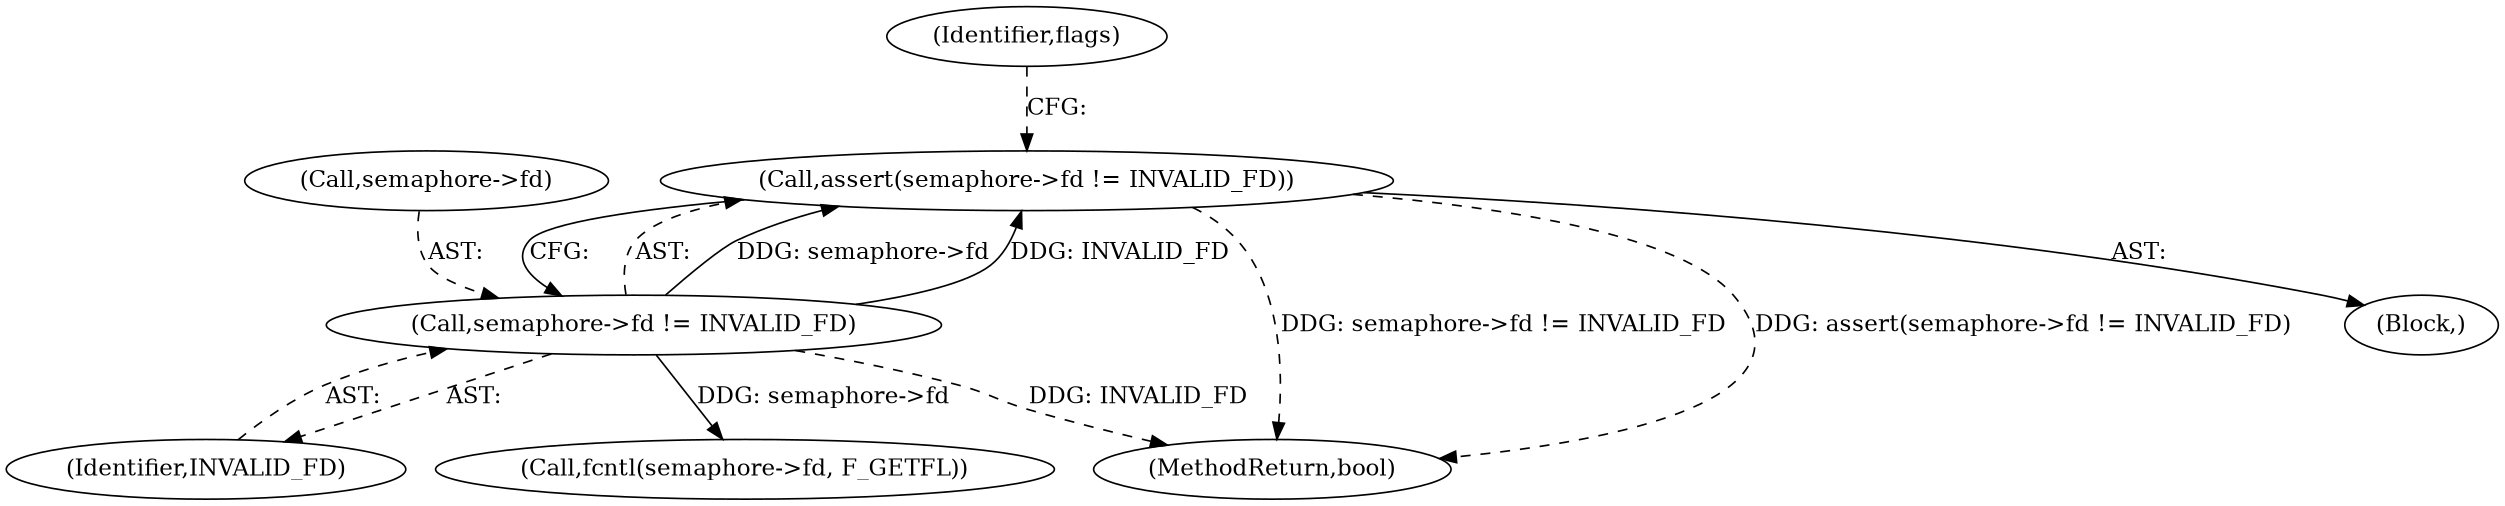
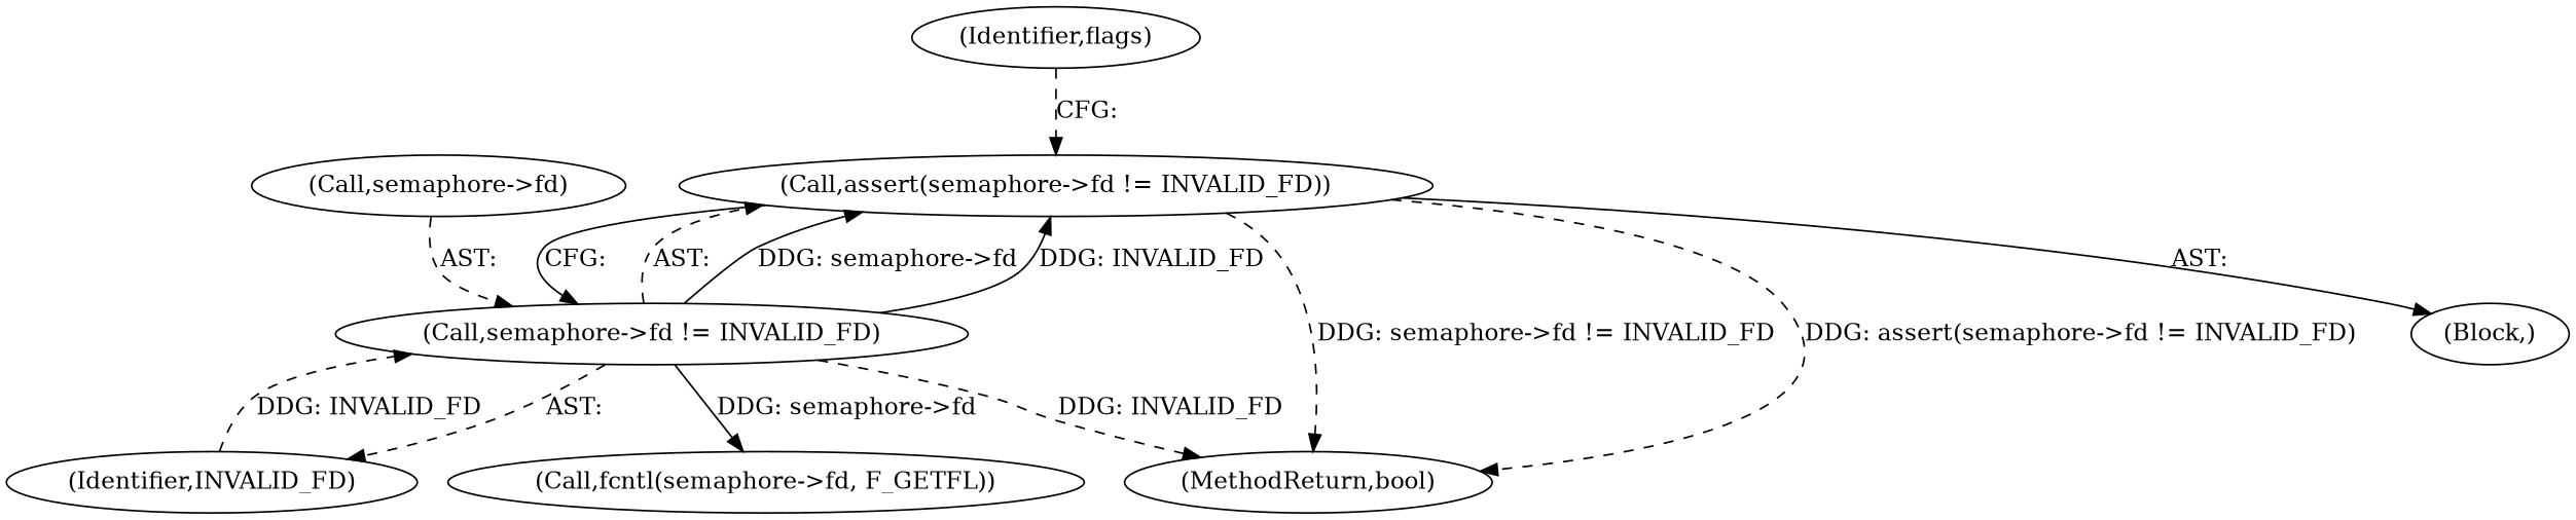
  digraph {
    edge [style=dashed]
    n1 [label="(Call,assert(semaphore->fd != INVALID_FD))"]
    n2 [label="(Call,semaphore->fd != INVALID_FD)"]
    n3 [label="(Block,)"]
    n4 [label="(MethodReturn,bool)"]
    n5 [label="(Call,fcntl(semaphore->fd, F_GETFL))"]
    n6 [label="(Identifier,INVALID_FD)"]
    n7 [label="(Call,semaphore->fd)"]
    n8 [label="(Identifier,flags)"]
    n1 -> n2 [label="CFG: " style=solid]
    n1 -> n3 [label="AST: " style=solid]
    n1 -> n4 [label="DDG: semaphore->fd != INVALID_FD"]
    n1 -> n4 [label="DDG: assert(semaphore->fd != INVALID_FD)"]
    n2 -> n1 [label="AST: "]
    n2 -> n1 [label="DDG: semaphore->fd" style=solid]
    n2 -> n1 [label="DDG: INVALID_FD" style=solid]
    n2 -> n4 [label="DDG: INVALID_FD"]
    n2 -> n5 [label="DDG: semaphore->fd" style=solid]
    n2 -> n6 [label="AST: "]
-   n6 -> n2 [label="AST: "]
+   n6 -> n2 [label="DDG: INVALID_FD"]
    n7 -> n2 [label="AST: "]
    n8 -> n1 [label="CFG: "]
  }
